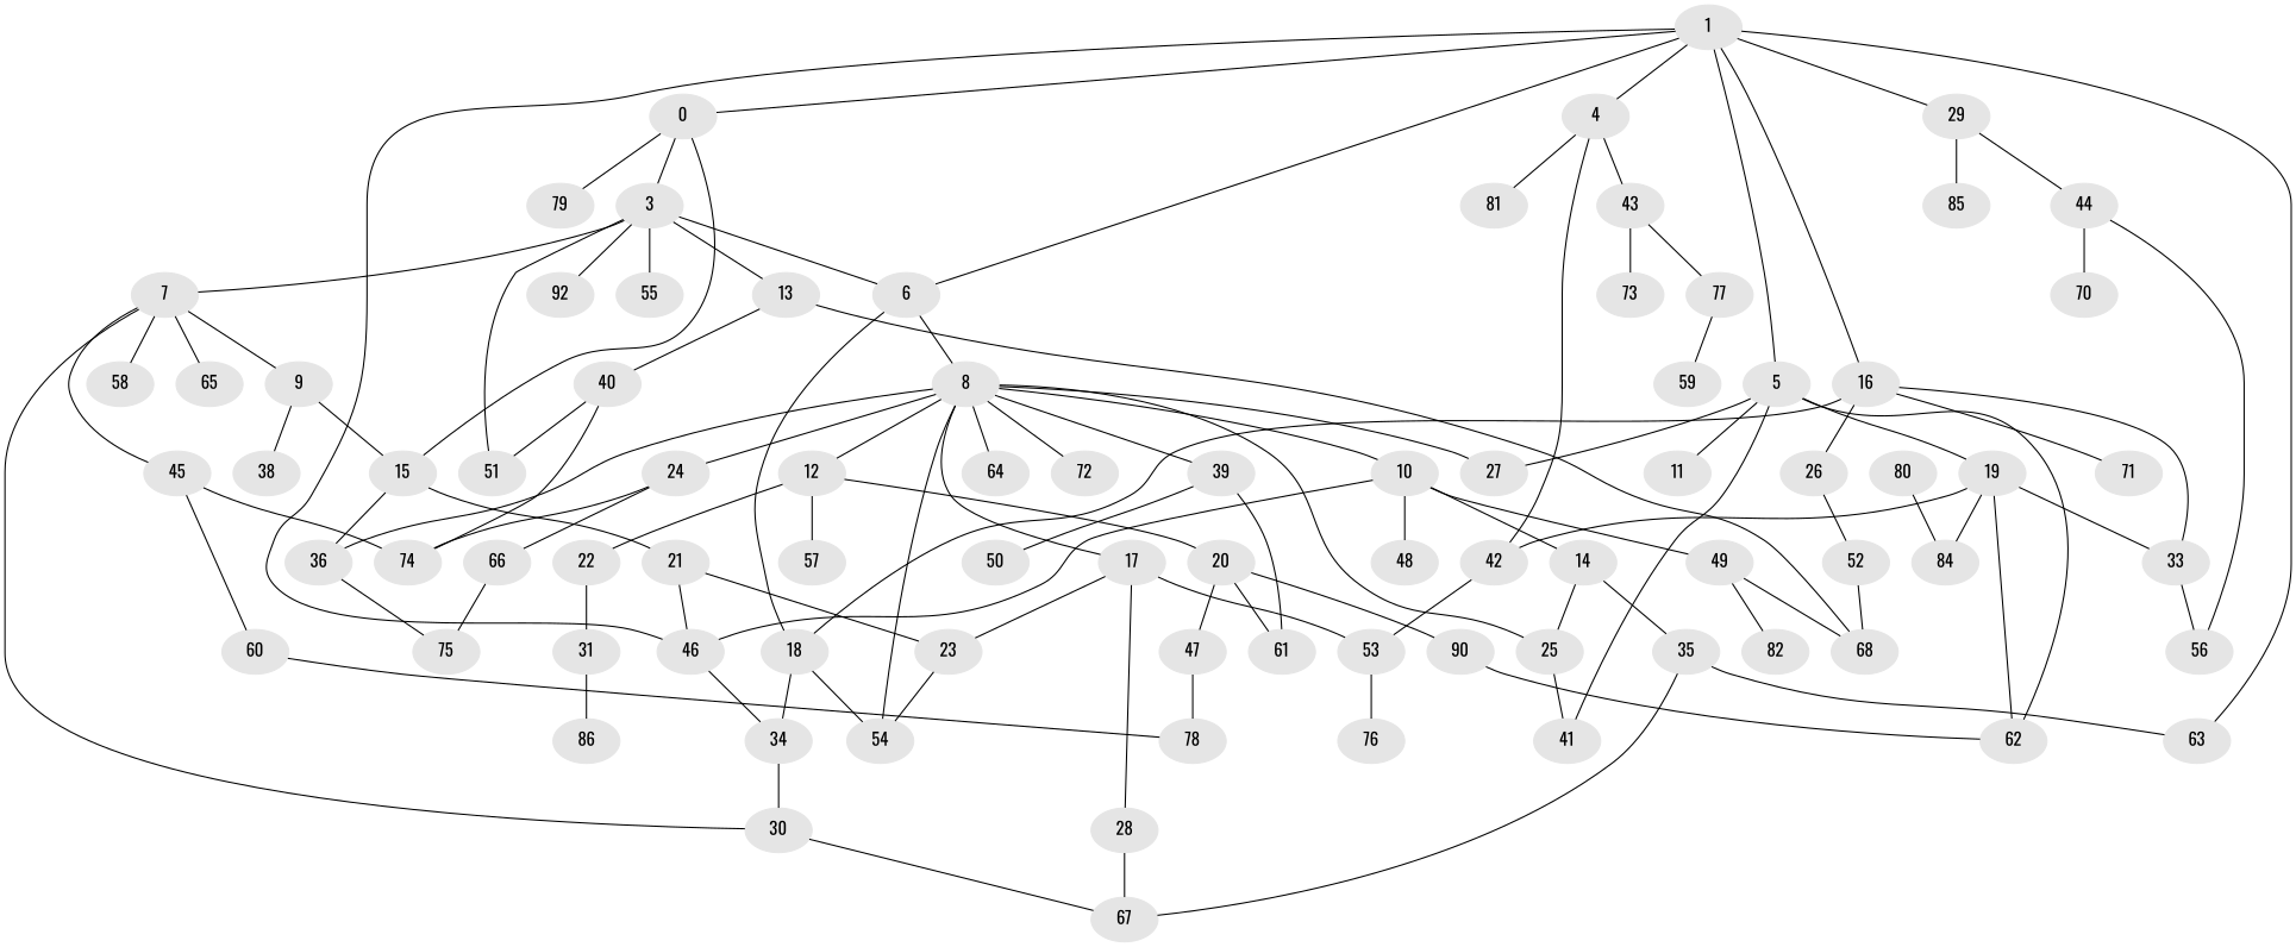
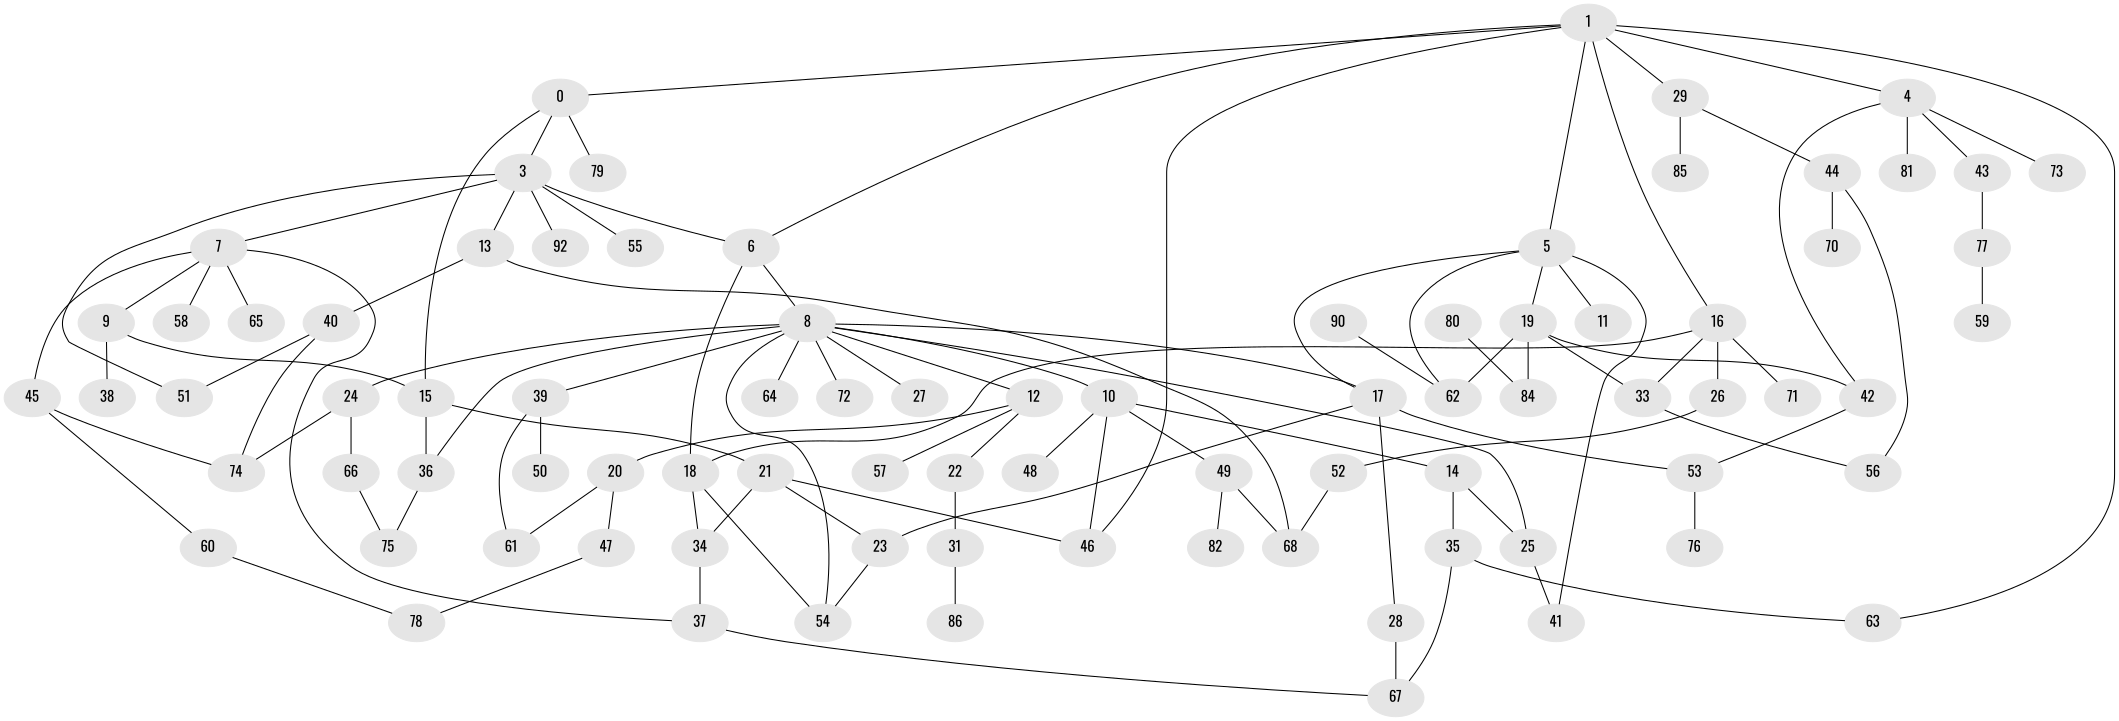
  graph {
    fontname=Oswald
    node [color=gray90 fontname=Oswald style=filled]
    edge [fontname=Oswald]
    n1 [label=0]
    1
    4
    5
    6
    16
    29
    46
    63
    3
    15
    79
    42
    43
    73
    81
    11
    19
    27
    41
    62
    8
    18
    26
    33
    71
    44
    85
    7
    13
    n31 [label=92]
    51
    55
    36
    21
    9
-   37 [label=30]
+   37
    45
    58
    65
    40
    68
    53
    77
    84
    10
    12
    17
    24
    25
    39
    54
    64
    72
    34
    38
    28
    67
    74
    60
    14
    48
    49
    20
    22
    57
    23
    66
    75
    61
    50
    35
    82
    n74 [label=90]
    47
    31
    52
    56
    76
    80
    78
    n82 [label=86]
    70
    59
    n1 -- 3
    n1 -- 15
    n1 -- 79
    1 -- n1
    1 -- 4
    1 -- 5
    1 -- 6
    1 -- 16
    1 -- 29
    1 -- 46
    1 -- 63
    4 -- 42
    4 -- 43
-   43 -- 73
+   4 -- 73
    4 -- 81
    5 -- 11
    5 -- 19
-   5 -- 27
+   5 -- 17
    5 -- 41
    5 -- 62
    6 -- 8
    6 -- 18
    16 -- 18
    16 -- 26
    16 -- 33
    16 -- 71
    29 -- 44
    29 -- 85
    3 -- 6
    3 -- 7
    3 -- 13
    3 -- n31
    3 -- 51
    3 -- 55
    15 -- 36
    15 -- 21
    42 -- 53
    43 -- 77
    19 -- 42
    19 -- 62
    19 -- 33
    19 -- 84
    8 -- 27
    8 -- 36
    8 -- 10
    8 -- 12
    8 -- 17
    8 -- 24
    8 -- 25
    8 -- 39
    8 -- 54
    8 -- 64
    8 -- 72
    18 -- 54
    18 -- 34
    26 -- 52
    33 -- 56
    44 -- 56
    44 -- 70
    7 -- 9
    7 -- 37
    7 -- 45
    7 -- 58
    7 -- 65
    13 -- 40
    13 -- 68
    36 -- 75
    21 -- 46
-   46 -- 34
+   21 -- 34
    21 -- 23
    9 -- 15
    9 -- 38
    37 -- 67
    45 -- 74
    45 -- 60
    40 -- 51
    40 -- 74
    53 -- 76
    77 -- 59
    10 -- 46
    10 -- 14
    10 -- 48
    10 -- 49
    12 -- 20
    12 -- 22
    12 -- 57
    17 -- 53
    17 -- 28
    17 -- 23
    24 -- 74
    24 -- 66
    25 -- 41
    39 -- 61
    39 -- 50
    34 -- 37
    28 -- 67
    60 -- 78
    14 -- 25
    14 -- 35
    49 -- 68
    49 -- 82
    20 -- 61
-   20 -- n74
    20 -- 47
    22 -- 31
    23 -- 54
    66 -- 75
    35 -- 63
    35 -- 67
    n74 -- 62
    47 -- 78
    31 -- n82
    52 -- 68
    80 -- 84
  }
